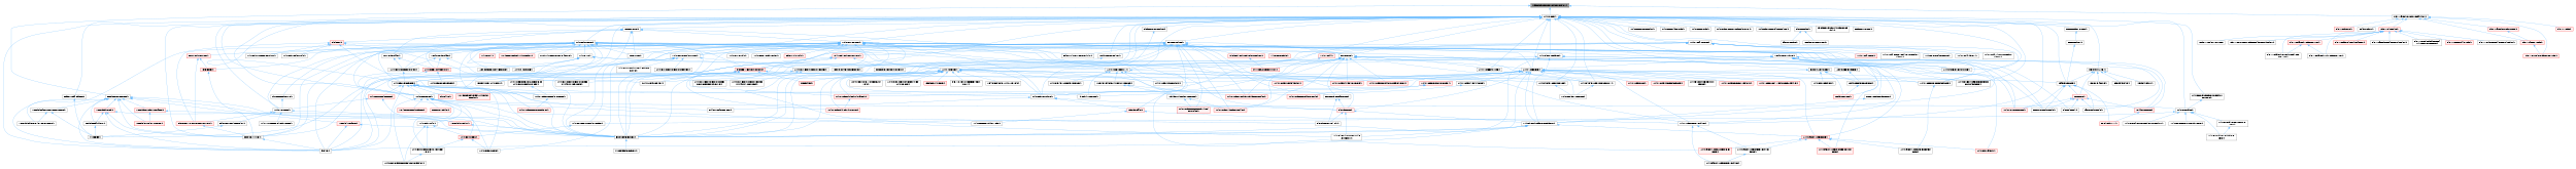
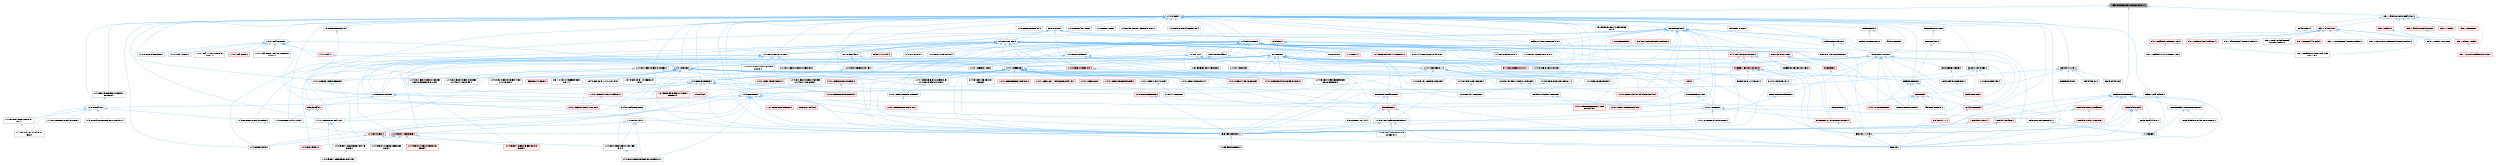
  digraph {
    node [color=grey40 fillcolor=white fontname=Helvetica fontsize=10 shape=box style=filled]
    edge [color=steelblue1 dir=back fontname=Helvetica fontsize=10 labelfontname=Helvetica labelfontsize=10 style=solid]
    n1 [color=gray40 fillcolor=grey60 fontcolor=black height=0.2 label="UE5ReleaseStreamObjectVersion.h" width=0.4]
    n2 [height=0.2 label="AnimTypes.h" width=0.4]
    n3 [height=0.2 label="RigVMGraphFunctionDefinition.h" width=0.4]
    n4 [height=0.2 label="StaticParameterSet.h" width=0.4]
    n5 [height=0.2 label="AnimBlueprintGeneratedClass.h" width=0.4]
    n6 [height=0.2 label="Engine.h" width=0.4]
    n7 [height=0.2 label="EngineSharedPCH.h" width=0.4]
    n8 [height=0.2 label="AnimClassInterface.h" width=0.4]
    n9 [height=0.2 label="AnimInstanceProxy.h" width=0.4]
    n10 [height=0.2 label="AnimSingleNodeInstanceProxy.h" width=0.4]
    n11 [height=0.2 label="IAnimBlueprintGeneratedClass\lCompiledData.h" width=0.4]
    n12 [height=0.2 label="AnimCompressionTypes.h" width=0.4]
    n13 [height=0.2 label="AnimStreamable.h" width=0.4]
    n14 [height=0.2 label="AnimCurveCompressionCodec.h" width=0.4]
    n15 [height=0.2 label="AnimSequence.h" width=0.4]
    n16 [height=0.2 label="AnimEncoding.h" width=0.4]
    n17 [height=0.2 label="AnimCurveTypes.h" width=0.4]
    n18 [height=0.2 label="AnimNodeBase.h" width=0.4]
    n19 [height=0.2 label="AnimNode_SaveCachedPose.h" width=0.4]
    n20 [height=0.2 label="AnimNode_StateMachine.h" width=0.4]
    n21 [height=0.2 label="AnimSequenceBase.h" width=0.4]
    n22 [height=0.2 label="AnimMontage.h" width=0.4]
    n23 [height=0.2 label="EngineMinimal.h" width=0.4]
    n24 [height=0.2 label="AnimationRuntime.h" width=0.4]
    n25 [height=0.2 label="AnimStateTransitionNode.h" width=0.4]
    n26 [height=0.2 label="AnimSlotEvaluationPose.h" width=0.4]
    n27 [height=0.2 label="ReferencePose.h" width=0.4]
    n28 [height=0.2 label="AnimInstance.h" width=0.4]
    n29 [height=0.2 label="AnimSingleNodeInstance.h" width=0.4]
    n30 [height=0.2 label="AnimNodeEditMode.h" width=0.4]
    n31 [height=0.2 label="AnimNotifyQueue.h" width=0.4]
    n32 [height=0.2 label="AnimSeqExportOption.h" width=0.4]
    n33 [height=0.2 label="AnimSequenceDecompression\lContext.h" width=0.4]
    n34 [height=0.2 label="AnimStateAliasNode.h" width=0.4]
    n35 [height=0.2 label="AnimStateNode.h" width=0.4]
    n36 [height=0.2 label="AnimSubsystem_NodeRelevancy.h" width=0.4]
    n37 [height=0.2 label="AnimationAsset.h" width=0.4]
    n38 [height=0.2 label="AnimationRecordingSettings.h" width=0.4]
    n39 [height=0.2 label="AttributesContainer.h" width=0.4]
    n40 [height=0.2 label="AttributesRuntime.h" width=0.4]
    n41 [height=0.2 label="BoneContainer.h" width=0.4]
    n42 [height=0.2 label="BonePose.h" width=0.4]
    n43 [height=0.2 label="ChaosCache.h" width=0.4]
    n44 [height=0.2 label="CustomAttributes.h" width=0.4]
    n45 [height=0.2 label="DataRegistryTypes.h" width=0.4]
    n46 [height=0.2 label="EditorNotifyObject.h" width=0.4]
    n47 [height=0.2 label="LevelSequenceAnimSequence\lLink.h" width=0.4]
    n48 [height=0.2 label="SkeletonRemapping.h" width=0.4]
    n49 [height=0.2 label="SmartName.h" width=0.4]
    n50 [height=0.2 label="TrajectoryTypes.h" width=0.4]
    n51 [height=0.2 label="TransformArray.h" width=0.4]
    n52 [height=0.2 label="CallFunction.h" width=0.4]
    n53 [color=red fillcolor="#FFF0F0" height=0.2 label="RigVMBlueprint.h" width=0.4]
+   n54 [color=red fillcolor="#FFF0F0" height=0.2 label="RigVMEditor.h" width=0.4]
    n55 [color=red fillcolor="#FFF0F0" height=0.2 label="RigVMFunctionReferenceNode.h" width=0.4]
    n56 [color=red fillcolor="#FFF0F0" height=0.2 label="RigVMGraphFunctionHost.h" width=0.4]
    n57 [color=red fillcolor="#FFF0F0" height=0.2 label="RigVMLibraryNode.h" width=0.4]
    n58 [color=red fillcolor="#FFF0F0" height=0.2 label="RigVMNode.h" width=0.4]
    n59 [color=red fillcolor="#FFF0F0" height=0.2 label="RigVMSchema.h" width=0.4]
    n60 [height=0.2 label="MaterialEditorInstanceConstant.h" width=0.4]
    n61 [height=0.2 label="MaterialEditorPreviewParameters.h" width=0.4]
    n62 [color=red fillcolor="#FFF0F0" height=0.2 label="MaterialFunction.h" width=0.4]
    n63 [color=red fillcolor="#FFF0F0" height=0.2 label="MaterialFunctionInstance.h" width=0.4]
    n64 [color=red fillcolor="#FFF0F0" height=0.2 label="MaterialFunctionInterface.h" width=0.4]
    n65 [color=red fillcolor="#FFF0F0" height=0.2 label="MaterialInterface.h" width=0.4]
    n66 [color=red fillcolor="#FFF0F0" height=0.2 label="MaterialShared.h" width=0.4]
    n67 [height=0.2 label="ParticleDefinitions.h" width=0.4]
    n68 [height=0.2 label="AnimBlueprintPostCompile\lValidation.h" width=0.4]
    n69 [color=red fillcolor="#FFF0F0" height=0.2 label="AnimGraphNode_Base.h" width=0.4]
    n70 [height=0.2 label="UnrealEdSharedPCH.h" width=0.4]
    n71 [color=red fillcolor="#FFF0F0" height=0.2 label="AnimationGraph.h" width=0.4]
    n72 [height=0.2 label="AnimNodeAlphaOptions.h" width=0.4]
    n73 [height=0.2 label="AnimPreviewAttacheInstance.h" width=0.4]
    n74 [height=0.2 label="LiveLinkInstance.h" width=0.4]
    n75 [height=0.2 label="ModularVehicleAnimationInstance.h" width=0.4]
    n76 [height=0.2 label="VehicleAnimationInstance.h" width=0.4]
    n77 [height=0.2 label="AnimPreviewInstance.h" width=0.4]
    n78 [height=0.2 label="AnimBoneCompressionCodec.h" width=0.4]
    n79 [height=0.2 label="AnimCompressionDerivedData\lPublic.h" width=0.4]
    n80 [height=0.2 label="AnimCurveCompressionSettings.h" width=0.4]
    n81 [height=0.2 label="AnimCurveCompressionCodec\l_CompressedRichCurve.h" width=0.4]
    n82 [height=0.2 label="AnimCurveCompressionCodec\l_UniformIndexable.h" width=0.4]
    n83 [height=0.2 label="AnimCurveCompressionCodec\l_UniformlySampled.h" width=0.4]
    n84 [color=red fillcolor="#FFF0F0" height=0.2 label="AnimCompress.h" width=0.4]
    n85 [height=0.2 label="AnimCompress_RemoveLinear\lKeys.h" width=0.4]
    n86 [height=0.2 label="AnimCompress_PerTrackCompression.h" width=0.4]
    n87 [height=0.2 label="AnimationUtils.h" width=0.4]
    n88 [height=0.2 label="BlendSpaceAnalysis.h" width=0.4]
    n89 [color=red fillcolor="#FFF0F0" height=0.2 label="MovieSceneToolHelpers.h" width=0.4]
    n90 [color=red fillcolor="#FFF0F0" height=0.2 label="PersonaModule.h" width=0.4]
    n91 [height=0.2 label="AnimBoneDecompressionData.h" width=0.4]
    n92 [height=0.2 label="AnimEncoding_ConstantKey\lLerp.h" width=0.4]
    n93 [height=0.2 label="AnimEncoding_VariableKey\lLerp.h" width=0.4]
    n94 [height=0.2 label="AnimEncoding_PerTrackCompression.h" width=0.4]
    n95 [height=0.2 label="AnimCurveUtils.h" width=0.4]
    n96 [height=0.2 label="AnimDataModelHasher.h" width=0.4]
    n97 [color=red fillcolor="#FFF0F0" height=0.2 label="AnimDataNotifications.h" width=0.4]
    n98 [color=red fillcolor="#FFF0F0" height=0.2 label="AnimNext_LODPose.h" width=0.4]
    n99 [color=red fillcolor="#FFF0F0" height=0.2 label="AnimNode_LinkedAnimGraph.h" width=0.4]
    n100 [color=red fillcolor="#FFF0F0" height=0.2 label="AnimNode_LinkedAnimLayer.h" width=0.4]
    n101 [color=red fillcolor="#FFF0F0" height=0.2 label="AnimNode_Inertialization.h" width=0.4]
    n102 [color=red fillcolor="#FFF0F0" height=0.2 label="AnimNode_LinkedInputPose.h" width=0.4]
    n103 [color=red fillcolor="#FFF0F0" height=0.2 label="AnimNode_TransitionPoseEvaluator.h" width=0.4]
    n104 [height=0.2 label="BlendKeyframesPerBone.h" width=0.4]
    n105 [height=0.2 label="CurveIdentifier.h" width=0.4]
    n106 [height=0.2 label="IAnimationDataController.h" width=0.4]
    n107 [height=0.2 label="DecompressionTools.h" width=0.4]
    n108 [color=red fillcolor="#FFF0F0" height=0.2 label="EditorAnimUtils.h" width=0.4]
    n109 [color=red fillcolor="#FFF0F0" height=0.2 label="KeyframeState.h" width=0.4]
    n110 [height=0.2 label="PoseAsset.h" width=0.4]
    n111 [height=0.2 label="RigLogicTask.h" width=0.4]
    n112 [color=red fillcolor="#FFF0F0" height=0.2 label="SkeletalMeshComponent.h" width=0.4]
    n113 [height=0.2 label="TimeStretchCurve.h" width=0.4]
    n114 [height=0.2 label="AnimBlueprintExtension\l_Base.h" width=0.4]
    n115 [color=red fillcolor="#FFF0F0" height=0.2 label="AnimNodeSpaceConversions.h" width=0.4]
    n116 [color=red fillcolor="#FFF0F0" height=0.2 label="AnimNode_ApplyMeshSpaceAdditive.h" width=0.4]
    n117 [color=red fillcolor="#FFF0F0" height=0.2 label="AnimNode_CustomProperty.h" width=0.4]
    n118 [height=0.2 label="AnimNode_LiveLinkPose.h" width=0.4]
    n119 [height=0.2 label="AnimNode_RelevantAssetPlayer\lAnimCompressionTypes.h" width=0.4]
    n120 [color=red fillcolor="#FFF0F0" height=0.2 label="AnimNode_Root.h" width=0.4]
    n121 [color=red fillcolor="#FFF0F0" height=0.2 label="AnimNode_UseCachedPose.h" width=0.4]
    n122 [color=red fillcolor="#FFF0F0" height=0.2 label="BlendSpace.h" width=0.4]
    n123 [height=0.2 label="AnimGraphNode_SaveCached\lPose.h" width=0.4]
    n124 [height=0.2 label="AnimGraphNode_StateMachine\lBase.h" width=0.4]
    n125 [height=0.2 label="AnimGraphNode_StateMachine.h" width=0.4]
    n126 [color=red fillcolor="#FFF0F0" height=0.2 label="AnimNode_SequencePlayer.h" width=0.4]
    n127 [color=red fillcolor="#FFF0F0" height=0.2 label="AnimCompositeBase.h" width=0.4]
    n128 [height=0.2 label="BuiltInAttributeTypes.h" width=0.4]
    n129 [color=red fillcolor="#FFF0F0" height=0.2 label="ITimeline.h" width=0.4]
    n130 [color=red fillcolor="#FFF0F0" height=0.2 label="MovieSceneSkeletalAnimation\lSection.h" width=0.4]
    n131 [height=0.2 label="AnimMontageEvaluationState.h" width=0.4]
    n132 [color=red fillcolor="#FFF0F0" height=0.2 label="CharacterMovementComponent.h" width=0.4]
    n133 [height=0.2 label="EditorCompositeSection.h" width=0.4]
    n134 [color=red fillcolor="#FFF0F0" height=0.2 label="BlendProfile.h" width=0.4]
    n135 [color=red fillcolor="#FFF0F0" height=0.2 label="EvaluationVM.h" width=0.4]
    n136 [height=0.2 label="GenerationTools.h" width=0.4]
    n137 [color=red fillcolor="#FFF0F0" height=0.2 label="LODPose.h" width=0.4]
    n138 [color=red fillcolor="#FFF0F0" height=0.2 label="AnimNode_TransitionResult.h" width=0.4]
    n139 [height=0.2 label="UnrealEd.h" width=0.4]
-   n140 [color=red fillcolor="#FFF0F0" height=0.2 label="TraceFilter.h" width=0.4]
+   n140 [color=red fillcolor="#FFF0F0" height=0.2 label="Wait.h" width=0.4]
    n141 [height=0.2 label="AbilityTask_PlayAnimAndWait.h" width=0.4]
    n142 [height=0.2 label="AbilityTask_PlayMontageAnd\lWait.h" width=0.4]
    n143 [height=0.2 label="AnimSubsystem_SharedLinked\lAnimLayers.h" width=0.4]
    n144 [color=red fillcolor="#FFF0F0" height=0.2 label="CachedAnimData.h" width=0.4]
    n145 [height=0.2 label="PlayMoverMontageCallback\lProxy.h" width=0.4]
    n146 [height=0.2 label="AnimEventsFilterScope.h" width=0.4]
    n147 [color=red fillcolor="#FFF0F0" height=0.2 label="AnimNotify.h" width=0.4]
    n148 [height=0.2 label="AnimNotifyLibrary.h" width=0.4]
    n149 [height=0.2 label="AnimNotifyMirrorInspection\lLibrary.h" width=0.4]
    n150 [color=red fillcolor="#FFF0F0" height=0.2 label="AnimNotifyState.h" width=0.4]
    n151 [height=0.2 label="AnimNotifyStateMachineInspection\lLibrary.h" width=0.4]
    n152 [color=red fillcolor="#FFF0F0" height=0.2 label="AnimGraphNode_AssetPlayer\lBase.h" width=0.4]
    n153 [height=0.2 label="AnimNode_AssetPlayerBase.h" width=0.4]
    n154 [height=0.2 label="BTTask_PlayAnimation.h" width=0.4]
    n155 [height=0.2 label="ActiveStateMachineScope.h" width=0.4]
    n156 [color=red fillcolor="#FFF0F0" height=0.2 label="AnimBank.h" width=0.4]
    n157 [height=0.2 label="AnimSync.h" width=0.4]
    n158 [height=0.2 label="AnimSyncScope.h" width=0.4]
    n159 [height=0.2 label="AnimationAssetExtensions.h" width=0.4]
    n160 [height=0.2 label="AnimationEditorUtils.h" width=0.4]
    n161 [height=0.2 label="AttributeIdentifier.h" width=0.4]
    n162 [color=red fillcolor="#FFF0F0" height=0.2 label="Character.h" width=0.4]
    n163 [color=red fillcolor="#FFF0F0" height=0.2 label="MovieSceneStitchAnimSection.h" width=0.4]
    n164 [height=0.2 label="PushAnimSequenceKeyframe.h" width=0.4]
    n165 [color=red fillcolor="#FFF0F0" height=0.2 label="RootMotionSource.h" width=0.4]
    n166 [height=0.2 label="SAnimAttributeView.h" width=0.4]
    n167 [height=0.2 label="AttributeBlendData.h" width=0.4]
    n168 [color=red fillcolor="#FFF0F0" height=0.2 label="AttributeTypes.h" width=0.4]
    n169 [height=0.2 label="PoseWatchRenderData.h" width=0.4]
    n170 [color=red fillcolor="#FFF0F0" height=0.2 label="AnimNode_ModularVehicleController.h" width=0.4]
    n171 [color=red fillcolor="#FFF0F0" height=0.2 label="AnimNode_StageCoachWheel\lController.h" width=0.4]
    n172 [color=red fillcolor="#FFF0F0" height=0.2 label="AnimNode_WheelController.h" width=0.4]
    n173 [height=0.2 label="AnimSequenceHelpers.h" width=0.4]
    n174 [height=0.2 label="BoneSocketReference.h" width=0.4]
    n175 [height=0.2 label="EditorAnimCurveBoneLinks.h" width=0.4]
    n176 [color=red fillcolor="#FFF0F0" height=0.2 label="MirrorDataTable.h" width=0.4]
    n177 [height=0.2 label="PoseableMeshComponent.h" width=0.4]
    n178 [color=red fillcolor="#FFF0F0" height=0.2 label="SkeletalMeshReductionSettings.h" width=0.4]
    n179 [color=red fillcolor="#FFF0F0" height=0.2 label="SkinnedMeshComponent.h" width=0.4]
    n180 [color=red fillcolor="#FFF0F0" height=0.2 label="AnimGraphNode_SkeletalControl\lBase.h" width=0.4]
    n181 [color=red fillcolor="#FFF0F0" height=0.2 label="SkinnedAssetCommon.h" width=0.4]
    n182 [height=0.2 label="CacheManagerActor.h" width=0.4]
    n183 [height=0.2 label="GroomCache.h" width=0.4]
    n184 [height=0.2 label="AttributeBlendOperator.h" width=0.4]
    n185 [height=0.2 label="AnimationSettings.h" width=0.4]
    n186 [height=0.2 label="DataRegistry.h" width=0.4]
    n187 [color=red fillcolor="#FFF0F0" height=0.2 label="Skeleton.h" width=0.4]
    n188 [height=0.2 label="DeadBlending.h" width=0.4]
    n189 [height=0.2 label="Inertialization.h" width=0.4]
    n190 [height=0.2 label="StoreKeyframe.h" width=0.4]
    n191 [height=0.2 label="RigVMCommentNodeDetailCustomization.h" width=0.4]
    n192 [height=0.2 label="RigVMEdGraphFunctionRefNode\lSpawner.h" width=0.4]
    n193 [color=red fillcolor="#FFF0F0" height=0.2 label="RigVMEdGraphNodeSpawner.h" width=0.4]
    n194 [height=0.2 label="RigVMEdGraphUnitNodeSpawner.h" width=0.4]
    n195 [color=red fillcolor="#FFF0F0" height=0.2 label="RigVMEditorBlueprintLibrary.h" width=0.4]
    n196 [height=0.2 label="RigVMGraphDetailCustomization.h" width=0.4]
-   n197 [height=0.2 label="RigVMLocalVariableDetail\lAnimSequenceBase.h" width=0.4]
+   n197 [height=0.2 label="RigVMLocalVariableDetail\lCustomization.h" width=0.4]
    n198 [color=red fillcolor="#FFF0F0" height=0.2 label="RigVMTreeToolkitNode.h" width=0.4]
    n199 [height=0.2 label="RigVMVariantDetailCustomization.h" width=0.4]
    n200 [height=0.2 label="SRigVMActionMenu.cpp" width=0.4]
    n1 -> n2
    n1 -> n3
    n1 -> n4
    n2 -> n5
    n2 -> n6
    n2 -> n7
    n2 -> n8
    n2 -> n9
    n2 -> n10
    n2 -> n11
    n2 -> n12
    n2 -> n13
    n2 -> n14
    n2 -> n15
    n2 -> n16
    n2 -> n17
    n2 -> n18
    n2 -> n19
    n2 -> n20
    n2 -> n21
    n2 -> n22
    n2 -> n23
    n2 -> n24
    n2 -> n25
    n2 -> n26
    n2 -> n27
    n2 -> n28
    n2 -> n29
    n2 -> n30
    n2 -> n31
    n2 -> n32
    n2 -> n33
    n2 -> n34
    n2 -> n35
    n2 -> n36
    n2 -> n37
    n2 -> n38
    n2 -> n39
    n2 -> n40
    n2 -> n41
    n2 -> n42
    n2 -> n43
    n2 -> n44
    n2 -> n45
    n2 -> n46
    n2 -> n47
    n2 -> n48
    n2 -> n49
    n2 -> n50
    n2 -> n51
    n3 -> n52
    n3 -> n53
+   n3 -> n54
    n3 -> n55
    n3 -> n56
    n3 -> n57
    n3 -> n58
    n3 -> n59
    n4 -> n6
    n4 -> n7
    n4 -> n23
    n4 -> n60
    n4 -> n61
    n4 -> n62
    n4 -> n63
    n4 -> n64
    n4 -> n65
    n4 -> n66
    n4 -> n67
    n5 -> n6
    n5 -> n7
    n5 -> n68
    n5 -> n69
    n7 -> n70
    n8 -> n5
    n8 -> n7
    n8 -> n9
    n8 -> n11
    n8 -> n71
    n9 -> n10
    n9 -> n72
    n9 -> n73
    n9 -> n74
    n9 -> n75
    n9 -> n76
    n10 -> n77
    n12 -> n13
    n12 -> n14
    n12 -> n15
    n12 -> n78
    n12 -> n79
    n12 -> n80
    n14 -> n81
    n14 -> n82
    n14 -> n83
    n15 -> n7
    n15 -> n16
    n15 -> n68
    n15 -> n84
    n15 -> n85
    n15 -> n86
    n15 -> n87
    n15 -> n88
    n15 -> n89
    n15 -> n90
    n16 -> n78
    n16 -> n91
    n16 -> n92
    n16 -> n93
    n16 -> n94
    n17 -> n6
    n17 -> n7
    n17 -> n12
    n17 -> n18
    n17 -> n19
    n17 -> n21
    n17 -> n23
    n17 -> n24
    n17 -> n26
    n17 -> n95
    n17 -> n96
    n17 -> n97
    n17 -> n98
    n17 -> n99
    n17 -> n100
    n17 -> n101
    n17 -> n102
    n17 -> n103
    n17 -> n104
    n17 -> n105
    n17 -> n106
    n17 -> n107
    n17 -> n108
    n17 -> n109
    n17 -> n110
    n17 -> n111
    n17 -> n112
    n17 -> n113
    n18 -> n5
    n18 -> n7
    n18 -> n10
    n18 -> n11
    n18 -> n19
    n18 -> n20
    n18 -> n69
    n18 -> n72
    n18 -> n101
    n18 -> n102
    n18 -> n103
    n18 -> n114
    n18 -> n115
    n18 -> n116
    n18 -> n117
    n18 -> n118
    n18 -> n119
    n18 -> n120
    n18 -> n121
    n18 -> n122
    n19 -> n123
    n20 -> n124
    n20 -> n125
    n21 -> n6
    n21 -> n7
    n21 -> n13
    n21 -> n15
    n21 -> n24
    n21 -> n126
    n21 -> n127
    n21 -> n128
    n21 -> n129
    n21 -> n130
    n22 -> n7
    n22 -> n131
    n22 -> n132
    n22 -> n133
    n23 -> n6
    n24 -> n122
    n24 -> n128
    n24 -> n134
    n27 -> n98
    n27 -> n107
    n27 -> n135
    n27 -> n136
    n27 -> n137
    n28 -> n6
    n28 -> n7
    n28 -> n20
    n28 -> n29
    n28 -> n72
    n28 -> n74
    n28 -> n75
    n28 -> n99
    n28 -> n100
    n28 -> n138
    n28 -> n139
    n28 -> n140
    n28 -> n141
    n28 -> n142
    n28 -> n143
    n28 -> n144
    n28 -> n145
    n29 -> n77
    n31 -> n7
    n31 -> n21
    n31 -> n28
    n31 -> n146
    n31 -> n147
    n31 -> n148
    n31 -> n149
    n31 -> n150
    n31 -> n151
    n33 -> n16
    n37 -> n7
    n37 -> n9
    n37 -> n10
    n37 -> n12
    n37 -> n15
    n37 -> n20
    n37 -> n21
    n37 -> n22
    n37 -> n24
    n37 -> n28
    n37 -> n69
    n37 -> n110
    n37 -> n112
    n37 -> n119
    n37 -> n122
    n37 -> n132
    n37 -> n152
    n37 -> n153
    n37 -> n154
    n37 -> n155
    n37 -> n156
    n37 -> n157
    n37 -> n158
    n37 -> n159
    n37 -> n160
    n37 -> n161
    n37 -> n162
    n37 -> n163
    n37 -> n164
    n37 -> n165
+   n39 -> n40
    n39 -> n104
    n40 -> n18
    n40 -> n26
    n40 -> n98
    n40 -> n107
    n40 -> n109
    n40 -> n112
    n40 -> n136
    n40 -> n166
    n40 -> n167
    n40 -> n168
    n40 -> n169
    n41 -> n6
    n41 -> n7
    n41 -> n12
    n41 -> n23
    n41 -> n39
    n41 -> n42
    n41 -> n122
    n41 -> n134
    n41 -> n170
    n41 -> n171
    n41 -> n172
    n41 -> n173
    n41 -> n174
    n41 -> n175
    n41 -> n176
    n41 -> n177
    n41 -> n178
    n41 -> n179
    n42 -> n7
    n42 -> n18
    n42 -> n19
    n42 -> n24
    n42 -> n26
    n42 -> n30
    n42 -> n77
    n42 -> n102
    n42 -> n103
    n42 -> n170
    n42 -> n171
    n42 -> n172
    n42 -> n174
    n42 -> n180
    n42 -> n181
    n43 -> n182
    n43 -> n183
    n44 -> n15
    n44 -> n168
    n44 -> n184
    n44 -> n185
    n45 -> n186
    n46 -> n139
    n48 -> n24
    n49 -> n7
    n49 -> n17
    n49 -> n97
    n49 -> n105
    n49 -> n110
    n49 -> n175
    n49 -> n187
    n51 -> n27
    n51 -> n137
    n51 -> n188
    n51 -> n189
    n51 -> n190
    n53 -> n191
    n53 -> n192
    n53 -> n193
    n53 -> n194
    n53 -> n195
    n53 -> n196
    n53 -> n197
    n53 -> n198
    n53 -> n199
    n53 -> n200
+   n54 -> n200
    n56 -> n57
    n57 -> n55
    n60 -> n61
    n60 -> n139
    n62 -> n7
    n64 -> n62
    n64 -> n63
    n65 -> n6
    n65 -> n7
    n66 -> n6
    n66 -> n7
    n66 -> n23
    n66 -> n67
    n67 -> n139
    n69 -> n71
    n69 -> n123
    n69 -> n124
    n69 -> n152
    n69 -> n180
    n75 -> n76
    n75 -> n170
    n76 -> n171
    n76 -> n172
    n78 -> n84
    n84 -> n13
    n84 -> n85
    n85 -> n86
    n87 -> n84
    n87 -> n85
    n87 -> n86
    n92 -> n93
    n97 -> n15
    n97 -> n173
    n99 -> n100
    n105 -> n97
    n105 -> n106
    n106 -> n21
    n109 -> n135
    n112 -> n7
    n112 -> n23
    n112 -> n27
    n112 -> n140
    n112 -> n154
    n112 -> n166
    n113 -> n22
    n117 -> n99
    n117 -> n138
    n118 -> n74
    n119 -> n153
    n122 -> n5
    n122 -> n68
    n122 -> n88
    n124 -> n125
    n127 -> n7
    n127 -> n22
    n132 -> n23
    n133 -> n139
    n134 -> n20
    n134 -> n25
    n137 -> n98
    n137 -> n107
    n137 -> n109
    n137 -> n111
    n137 -> n136
    n147 -> n28
    n153 -> n126
    n157 -> n9
    n157 -> n28
    n157 -> n153
    n157 -> n155
    n157 -> n158
    n161 -> n97
    n161 -> n106
    n161 -> n166
    n162 -> n23
    n165 -> n132
    n165 -> n162
    n167 -> n184
    n169 -> n5
    n174 -> n88
    n174 -> n122
    n178 -> n181
    n179 -> n6
    n179 -> n7
    n179 -> n112
    n179 -> n177
    n184 -> n168
    n186 -> n27
    n187 -> n6
    n187 -> n7
    n187 -> n42
    n187 -> n82
    n187 -> n159
    n187 -> n160
    n193 -> n192
    n193 -> n194
  }
